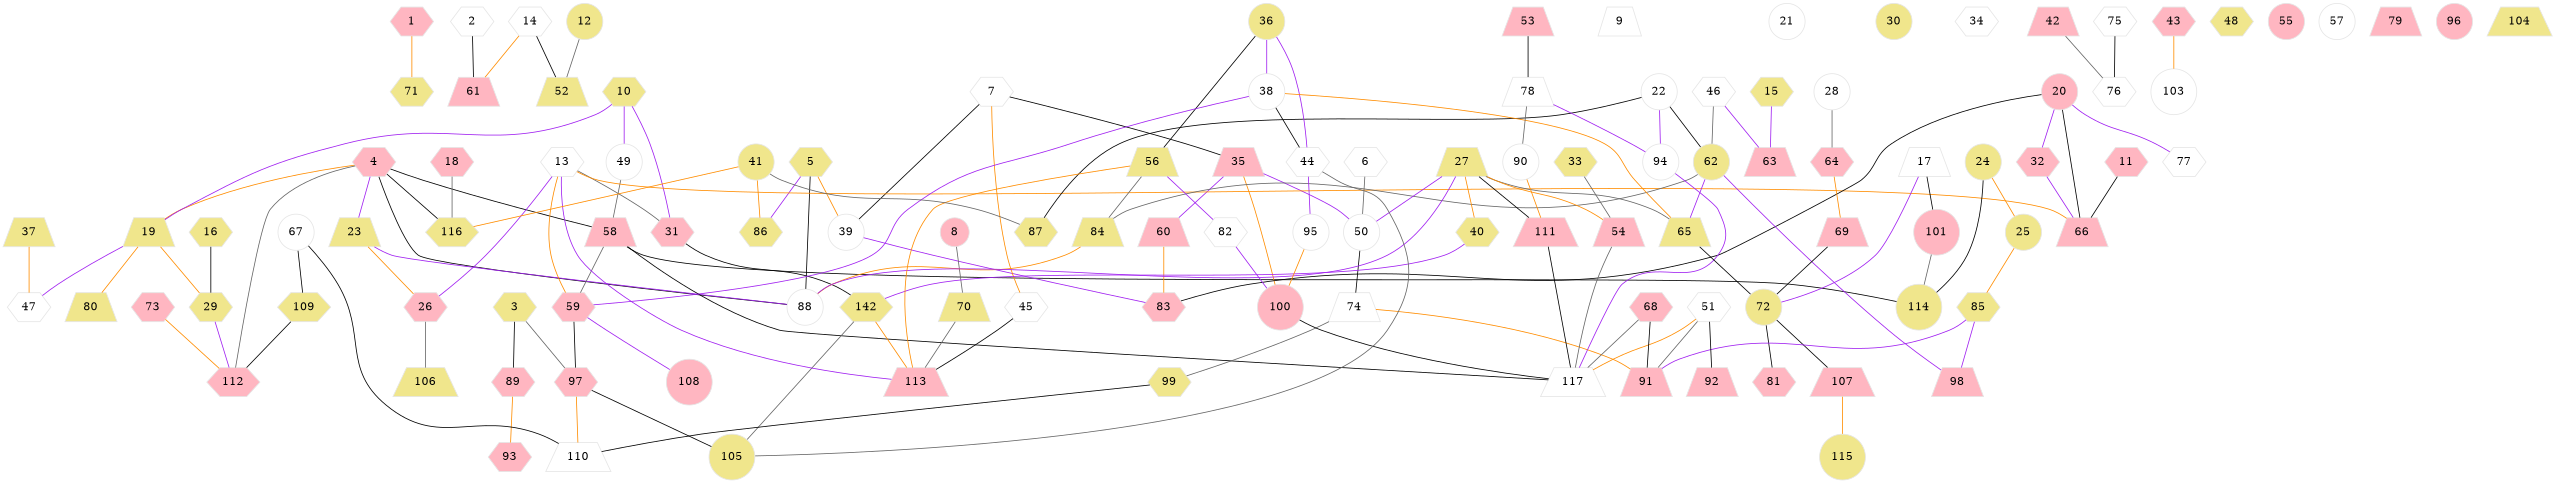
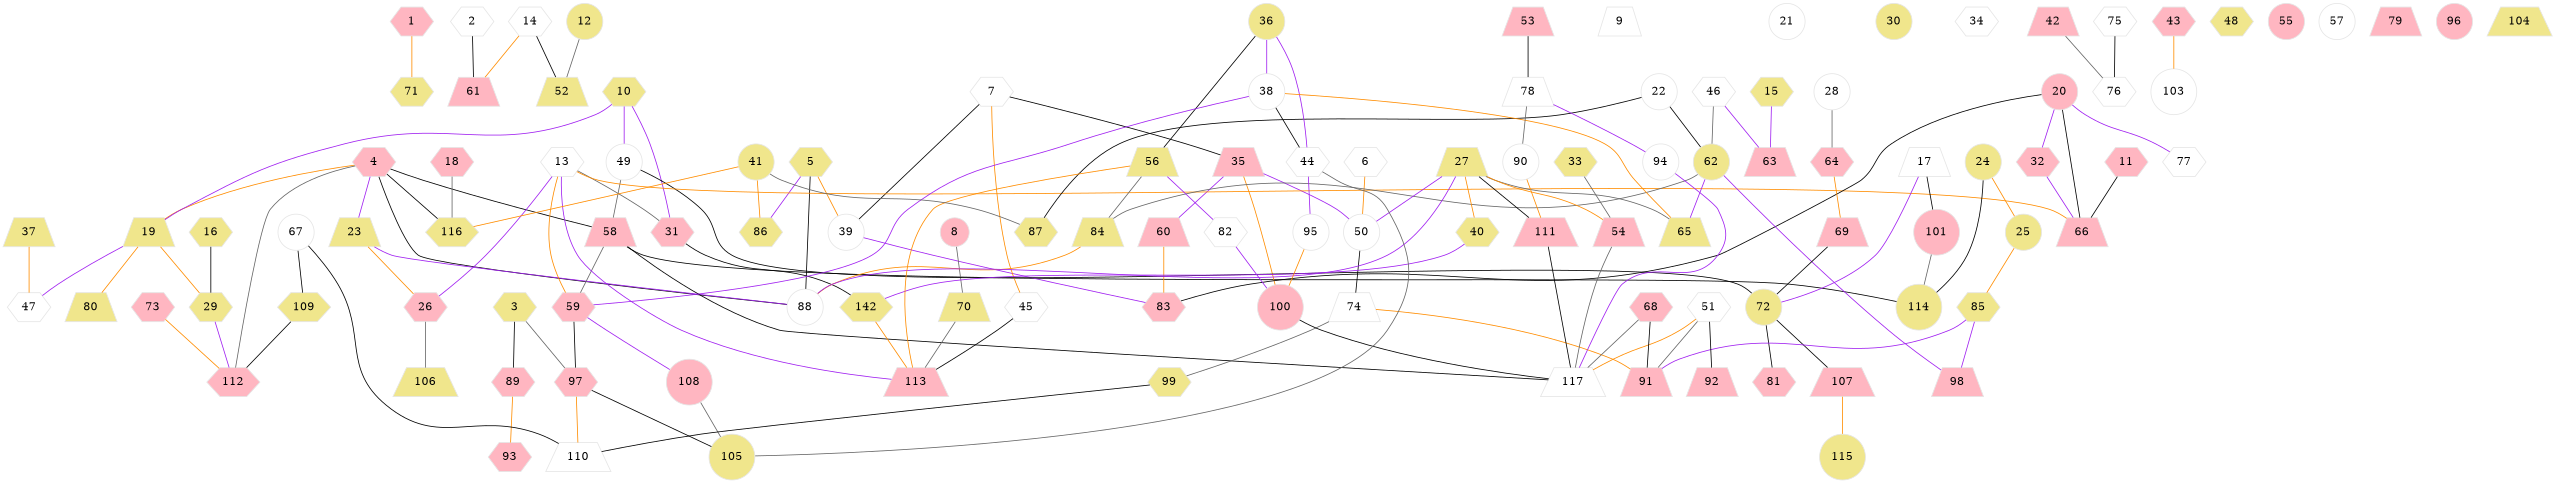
  graph {
    node [color=gray90 fillcolor=lightpink shape=hexagon style=filled]
    edge [color=black]
    71 [fillcolor=khaki]
    1
    2 [fillcolor=white]
    61 [shape=trapezium]
    3 [fillcolor=khaki]
    89
    97
    93
    105 [fillcolor=khaki shape=circle]
    110 [fillcolor=white shape=trapezium]
    19 [fillcolor=khaki shape=trapezium]
    4
    23 [fillcolor=khaki shape=trapezium]
    58 [shape=trapezium]
    88 [fillcolor=white shape=circle]
    112
    116 [fillcolor=khaki]
    29 [fillcolor=khaki]
    47 [fillcolor=white]
    80 [fillcolor=khaki shape=trapezium]
    26
    59
    114 [fillcolor=khaki shape=circle]
    117 [fillcolor=white shape=trapezium]
    5 [fillcolor=khaki]
    39 [fillcolor=white shape=circle]
    86 [fillcolor=khaki]
    83
    6 [fillcolor=white]
    50 [fillcolor=white shape=circle]
    74 [fillcolor=white shape=trapezium]
    7 [fillcolor=white]
    35 [shape=trapezium]
    45 [fillcolor=white]
    60 [shape=trapezium]
    100 [shape=circle]
    113 [shape=trapezium]
    8 [shape=circle]
    70 [fillcolor=khaki shape=trapezium]
    9 [fillcolor=white shape=trapezium]
    10 [fillcolor=khaki]
    31
    49 [fillcolor=white shape=circle]
    n44 [fillcolor=khaki label=142]
    72 [fillcolor=khaki shape=circle]
    66 [shape=trapezium]
    11
    81
    107 [shape=trapezium]
    12 [fillcolor=khaki shape=circle]
    52 [fillcolor=khaki shape=trapezium]
    13 [fillcolor=white]
    106 [fillcolor=khaki shape=trapezium]
    108 [shape=circle]
    14 [fillcolor=white]
    15 [fillcolor=khaki]
    63 [shape=trapezium]
    16 [fillcolor=khaki]
    17 [fillcolor=white shape=trapezium]
    101 [shape=circle]
    18
    20 [shape=circle]
    32
    77 [fillcolor=white]
    21 [fillcolor=white shape=circle]
    22 [fillcolor=white shape=circle]
    62 [fillcolor=khaki shape=circle]
    87 [fillcolor=khaki]
    94 [fillcolor=white shape=circle]
    65 [fillcolor=khaki shape=trapezium]
    84 [fillcolor=khaki shape=trapezium]
    98 [shape=trapezium]
    24 [fillcolor=khaki shape=circle]
    25 [fillcolor=khaki shape=circle]
    85 [fillcolor=khaki]
    91 [shape=trapezium]
    27 [fillcolor=khaki shape=trapezium]
    40 [fillcolor=khaki]
    54 [shape=trapezium]
    111 [shape=trapezium]
    28 [fillcolor=white shape=circle]
    64
    69 [shape=trapezium]
    30 [fillcolor=khaki shape=circle]
    33 [fillcolor=khaki]
    34 [fillcolor=white]
    36 [fillcolor=khaki shape=circle]
    38 [fillcolor=white shape=circle]
    44 [fillcolor=white]
    56 [fillcolor=khaki shape=trapezium]
    95 [fillcolor=white shape=circle]
    82 [fillcolor=white]
    37 [fillcolor=khaki shape=trapezium]
    41 [fillcolor=khaki shape=circle]
    42 [shape=trapezium]
    76 [fillcolor=white]
    103 [fillcolor=white shape=circle]
    43
    46 [fillcolor=white]
    48 [fillcolor=khaki]
    99 [fillcolor=khaki]
    51 [fillcolor=white]
    92 [shape=trapezium]
    53 [shape=trapezium]
    78 [fillcolor=white shape=trapezium]
    90 [fillcolor=white shape=circle]
    55 [shape=circle]
    57 [fillcolor=white shape=circle]
    67 [fillcolor=white shape=circle]
    109 [fillcolor=khaki]
    68
    115 [fillcolor=khaki shape=circle]
    73
    75 [fillcolor=white]
    79 [shape=trapezium]
    96 [shape=circle]
    104 [fillcolor=khaki shape=trapezium]
    1 -- 71 [color=darkorange]
    2 -- 61
    3 -- 89
    3 -- 97 [color=gray40]
    89 -- 93 [color=darkorange]
    97 -- 105
    97 -- 110 [color=darkorange]
    19 -- 29 [color=darkorange]
    19 -- 47 [color=purple]
    19 -- 80 [color=darkorange]
    4 -- 19 [color=darkorange]
    4 -- 23 [color=purple]
    4 -- 58
    4 -- 88
    4 -- 112 [color=gray40]
    4 -- 116
    23 -- 88 [color=purple]
    23 -- 26 [color=darkorange]
    58 -- 59 [color=gray40]
    58 -- 114
    58 -- 117
    29 -- 112 [color=purple]
    26 -- 106 [color=gray40]
    59 -- 97
    59 -- 108 [color=purple]
    5 -- 88
    5 -- 39 [color=darkorange]
    5 -- 86 [color=purple]
    39 -- 83 [color=purple]
-   6 -- 50 [color=gray40]
+   6 -- 50 [color=darkorange]
    50 -- 74
    74 -- 91 [color=darkorange]
    74 -- 99 [color=gray40]
    7 -- 39
    7 -- 35
    7 -- 45 [color=darkorange]
    35 -- 50 [color=purple]
    35 -- 60 [color=purple]
    35 -- 100 [color=darkorange]
    45 -- 113
    60 -- 83 [color=darkorange]
    100 -- 117
    8 -- 70 [color=gray40]
    70 -- 113 [color=gray40]
    10 -- 19 [color=purple]
    10 -- 31 [color=purple]
    10 -- 49 [color=purple]
    31 -- n44
    49 -- 58 [color=gray40]
-   65 -- 72
-   n44 -- 105 [color=gray40]
+   49 -- 72
+   108 -- 105 [color=gray40]
    n44 -- 113 [color=darkorange]
    72 -- 81
    72 -- 107
    11 -- 66
    107 -- 115 [color=darkorange]
    12 -- 52 [color=gray40]
    13 -- 26 [color=purple]
    13 -- 59 [color=darkorange]
    13 -- 113 [color=purple]
    13 -- 31 [color=gray40]
    13 -- 66 [color=darkorange]
    14 -- 61 [color=darkorange]
    14 -- 52
    15 -- 63 [color=purple]
    16 -- 29
    17 -- 72 [color=purple]
    17 -- 101
    101 -- 114 [color=gray40]
    18 -- 116 [color=gray40]
    20 -- 83
    20 -- 66
    20 -- 32 [color=purple]
    20 -- 77 [color=purple]
    32 -- 66 [color=purple]
    22 -- 62
    22 -- 87
-   22 -- 94 [color=purple]
    62 -- 65 [color=purple]
    62 -- 84 [color=gray40]
    62 -- 98 [color=purple]
    94 -- 117 [color=purple]
    84 -- 88 [color=darkorange]
    24 -- 114
    24 -- 25 [color=darkorange]
    25 -- 85 [color=darkorange]
    85 -- 98 [color=purple]
    85 -- 91 [color=purple]
    27 -- 88 [color=purple]
    27 -- 50 [color=purple]
    27 -- 65 [color=gray40]
    27 -- 40 [color=darkorange]
    27 -- 54 [color=darkorange]
    27 -- 111
    40 -- n44 [color=purple]
    54 -- 117 [color=gray40]
    111 -- 117
    28 -- 64 [color=gray40]
    64 -- 69 [color=darkorange]
    69 -- 72
    33 -- 54 [color=gray40]
    36 -- 38 [color=purple]
    36 -- 44 [color=purple]
    36 -- 56
    38 -- 59 [color=purple]
    38 -- 65 [color=darkorange]
    38 -- 44
    44 -- 105 [color=gray40]
    44 -- 95 [color=purple]
    56 -- 113 [color=darkorange]
    56 -- 84 [color=gray40]
    56 -- 82 [color=purple]
    95 -- 100 [color=darkorange]
    82 -- 100 [color=purple]
    37 -- 47 [color=darkorange]
    41 -- 116 [color=darkorange]
    41 -- 86 [color=darkorange]
    41 -- 87 [color=gray40]
    42 -- 76 [color=gray40]
    43 -- 103 [color=darkorange]
    46 -- 63 [color=purple]
    46 -- 62 [color=gray40]
    99 -- 110
    51 -- 117 [color=darkorange]
    51 -- 91 [color=gray40]
    51 -- 92
    53 -- 78
    78 -- 94 [color=purple]
    78 -- 90 [color=gray40]
    90 -- 111 [color=darkorange]
    67 -- 110
    67 -- 109
    109 -- 112
    68 -- 117 [color=gray40]
    68 -- 91
    73 -- 112 [color=darkorange]
    75 -- 76
  }
